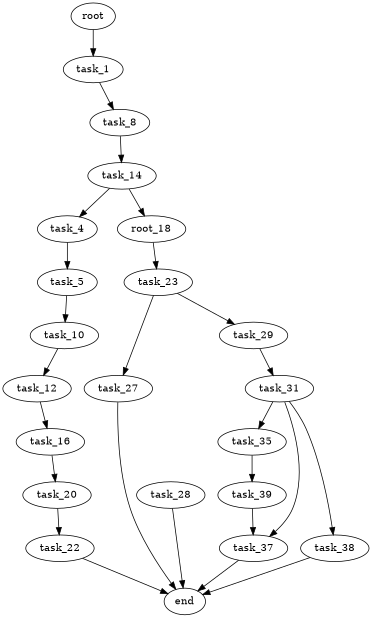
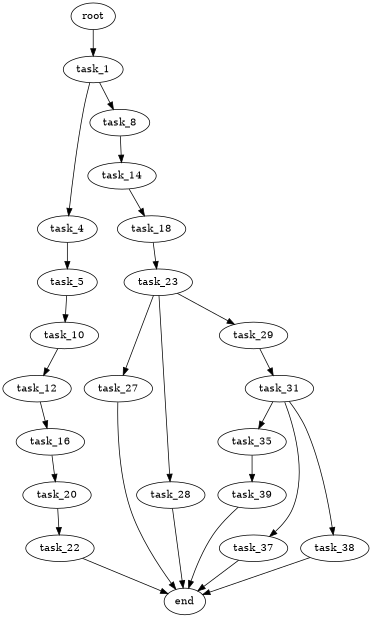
  digraph {
    root
    task_1
    task_4
    task_8
    n5 [label=task_5]
    task_14
    task_10
    task_12
-   task_18 [label=root_18]
+   task_18
    task_16
    task_20
    task_23
    task_22
    task_27
    task_28
    task_29
    end
    task_31
    task_35
    task_37
    task_38
    task_39
    root -> task_1
-   task_14 -> task_4
+   task_1 -> task_4
    task_1 -> task_8
    task_4 -> n5
    task_8 -> task_14
    n5 -> task_10
    task_14 -> task_18
    task_10 -> task_12
    task_12 -> task_16
    task_18 -> task_23
    task_16 -> task_20
    task_20 -> task_22
    task_23 -> task_27
+   task_23 -> task_28
    task_23 -> task_29
    task_22 -> end
    task_27 -> end
    task_28 -> end
    task_29 -> task_31
    task_31 -> task_35
    task_31 -> task_37
    task_31 -> task_38
    task_35 -> task_39
    task_37 -> end
    task_38 -> end
-   task_39 -> task_37
+   task_39 -> end
  }
